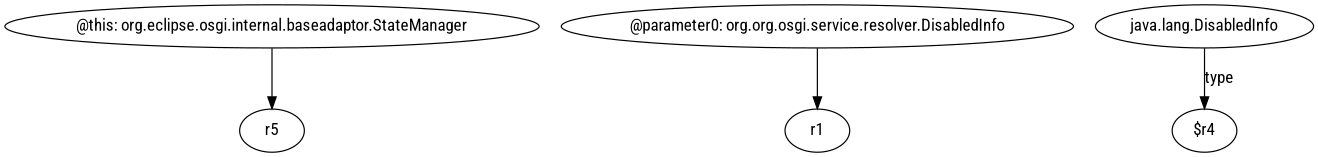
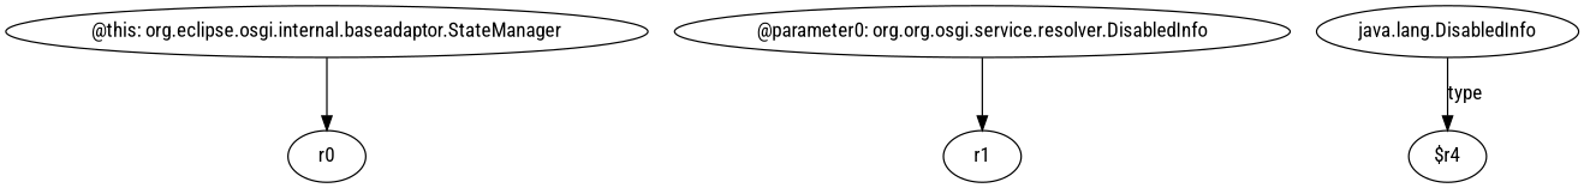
  digraph {
    fontname="Roboto Condensed"
    node [fontname="Roboto Condensed"]
    edge [fontname="Roboto Condensed"]
    n1 [label="@this: org.eclipse.osgi.internal.baseadaptor.StateManager"]
-   n2 [label=r5]
+   n2 [label=r0]
    n3 [label="@parameter0: org.org.osgi.service.resolver.DisabledInfo"]
    n4 [label=r1]
    n5 [label="java.lang.DisabledInfo"]
    n6 [label="$r4"]
    n1 -> n2
    n3 -> n4
    n5 -> n6 [label=type]
  }
